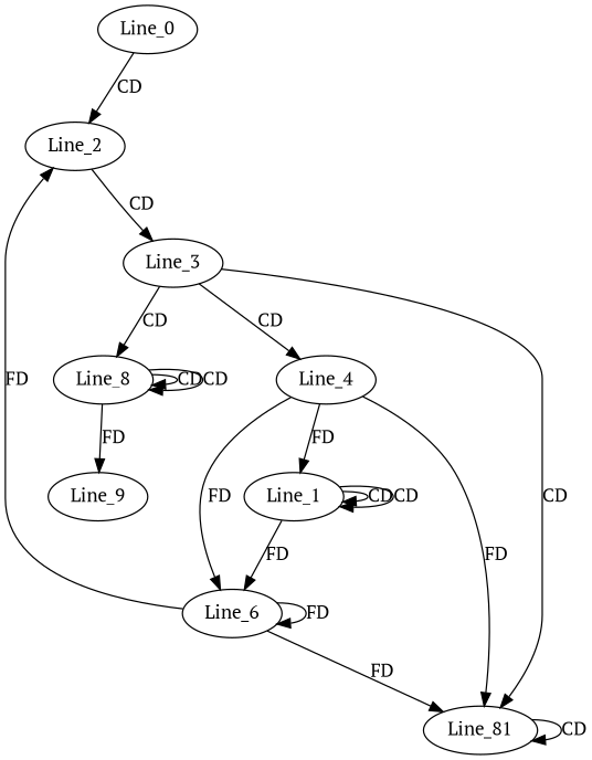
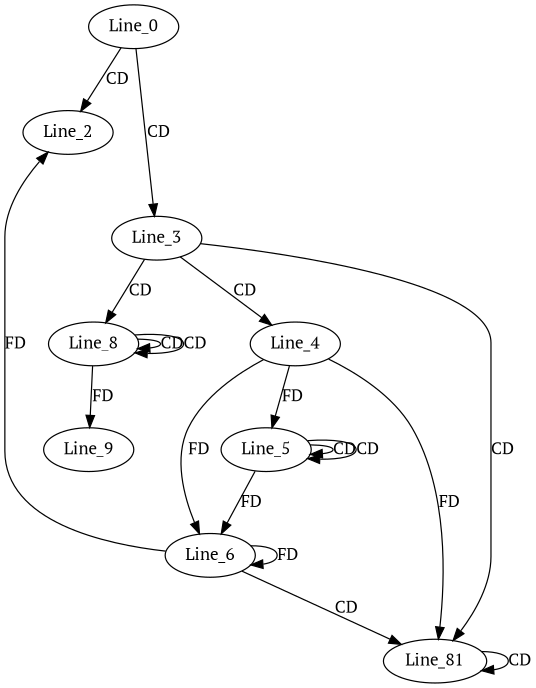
  digraph {
    fontname="PT Serif"
    node [fontname="PT Serif"]
    edge [fontname="PT Serif"]
    Line_0
    Line_2
    Line_3
    Line_4
    Line_8
    n6 [label=Line_81]
-   Line_5 [label=Line_1]
+   Line_5
    Line_6
    Line_9
    Line_0 -> Line_2 [label=CD]
-   Line_2 -> Line_3 [label=CD]
+   Line_0 -> Line_3 [label=CD]
    Line_3 -> Line_4 [label=CD]
    Line_3 -> Line_8 [label=CD]
    Line_3 -> n6 [label=CD]
    Line_4 -> n6 [label=FD]
    Line_4 -> Line_5 [label=FD]
    Line_4 -> Line_6 [label=FD]
    Line_8 -> Line_8 [label=CD]
    Line_8 -> Line_8 [label=CD]
    Line_8 -> Line_9 [label=FD]
    n6 -> n6 [label=CD]
    Line_5 -> Line_5 [label=CD]
    Line_5 -> Line_5 [label=CD]
    Line_5 -> Line_6 [label=FD]
    Line_6 -> Line_2 [label=FD]
-   Line_6 -> n6 [label=FD]
+   Line_6 -> n6 [label=CD]
    Line_6 -> Line_6 [label=FD]
  }
